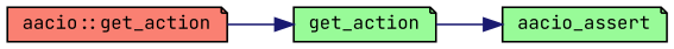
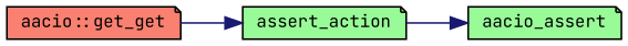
  digraph {
    fontname="JetBrains Mono"
    rankdir=LR
    node [color=black fillcolor=palegreen fontname="JetBrains Mono" fontsize=10 shape=note style=filled]
    edge [color=midnightblue fontname="JetBrains Mono" fontsize=10 labelfontname=Helvetica labelfontsize=10 style=solid]
-   n1 [fillcolor=salmon fontcolor=black height=0.2 label="aacio::get_action" width=0.4]
-   n2 [height=0.2 label=get_action width=0.4]
+   n1 [fillcolor=salmon fontcolor=black height=0.2 label="aacio::get_get" width=0.4]
+   n2 [height=0.2 label=assert_action width=0.4]
    n3 [height=0.2 label=aacio_assert width=0.4]
    n1 -> n2
    n2 -> n3
  }
